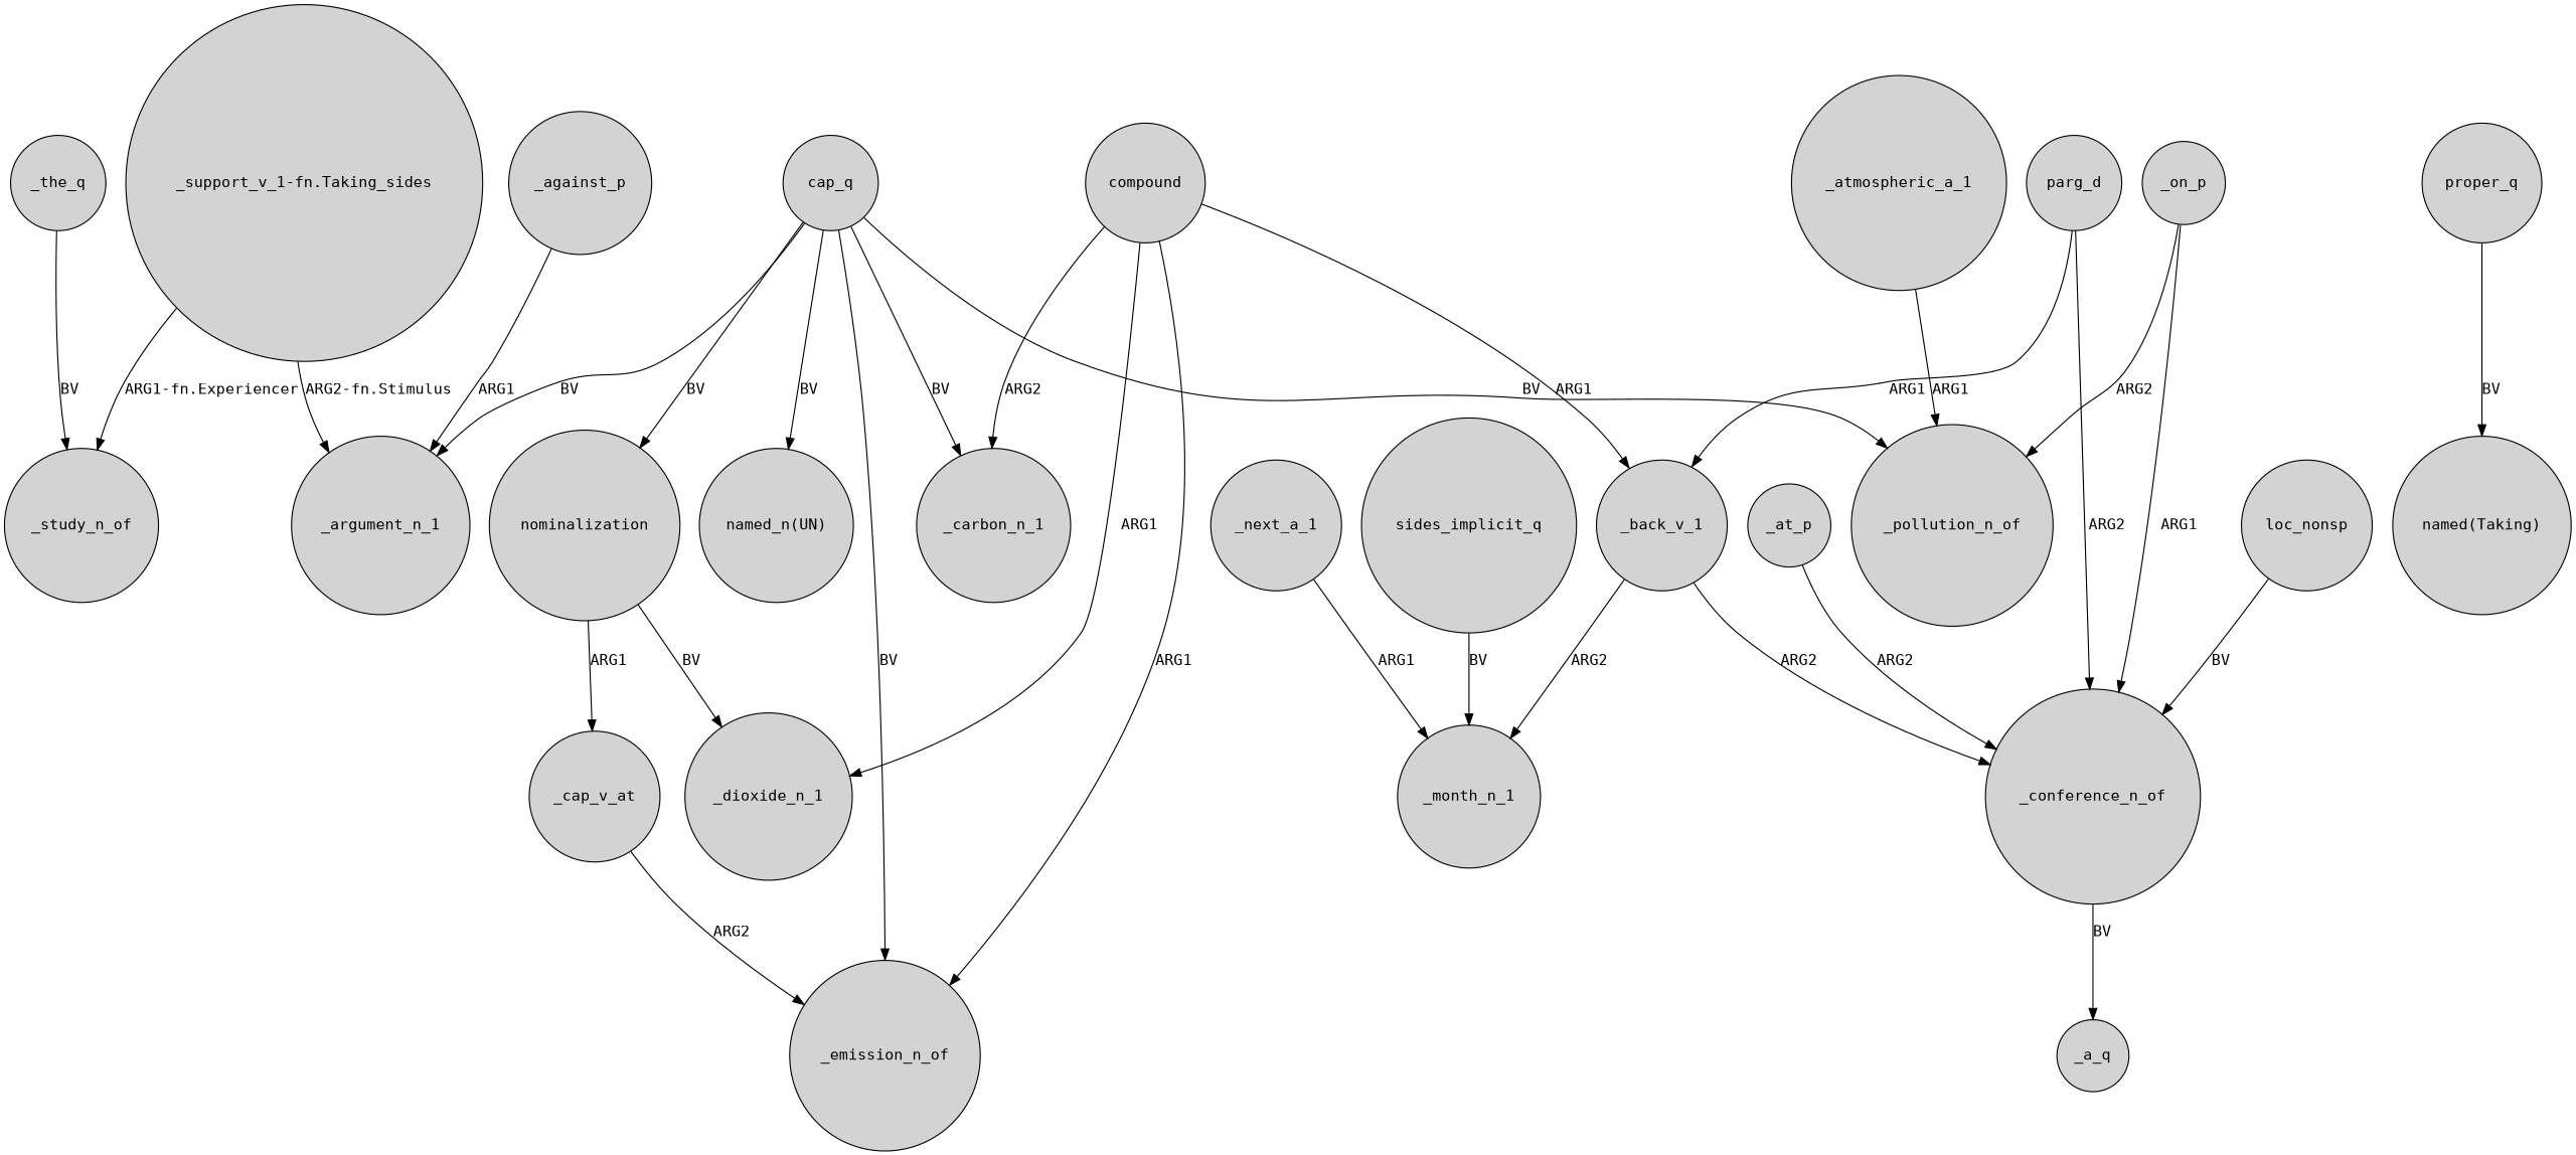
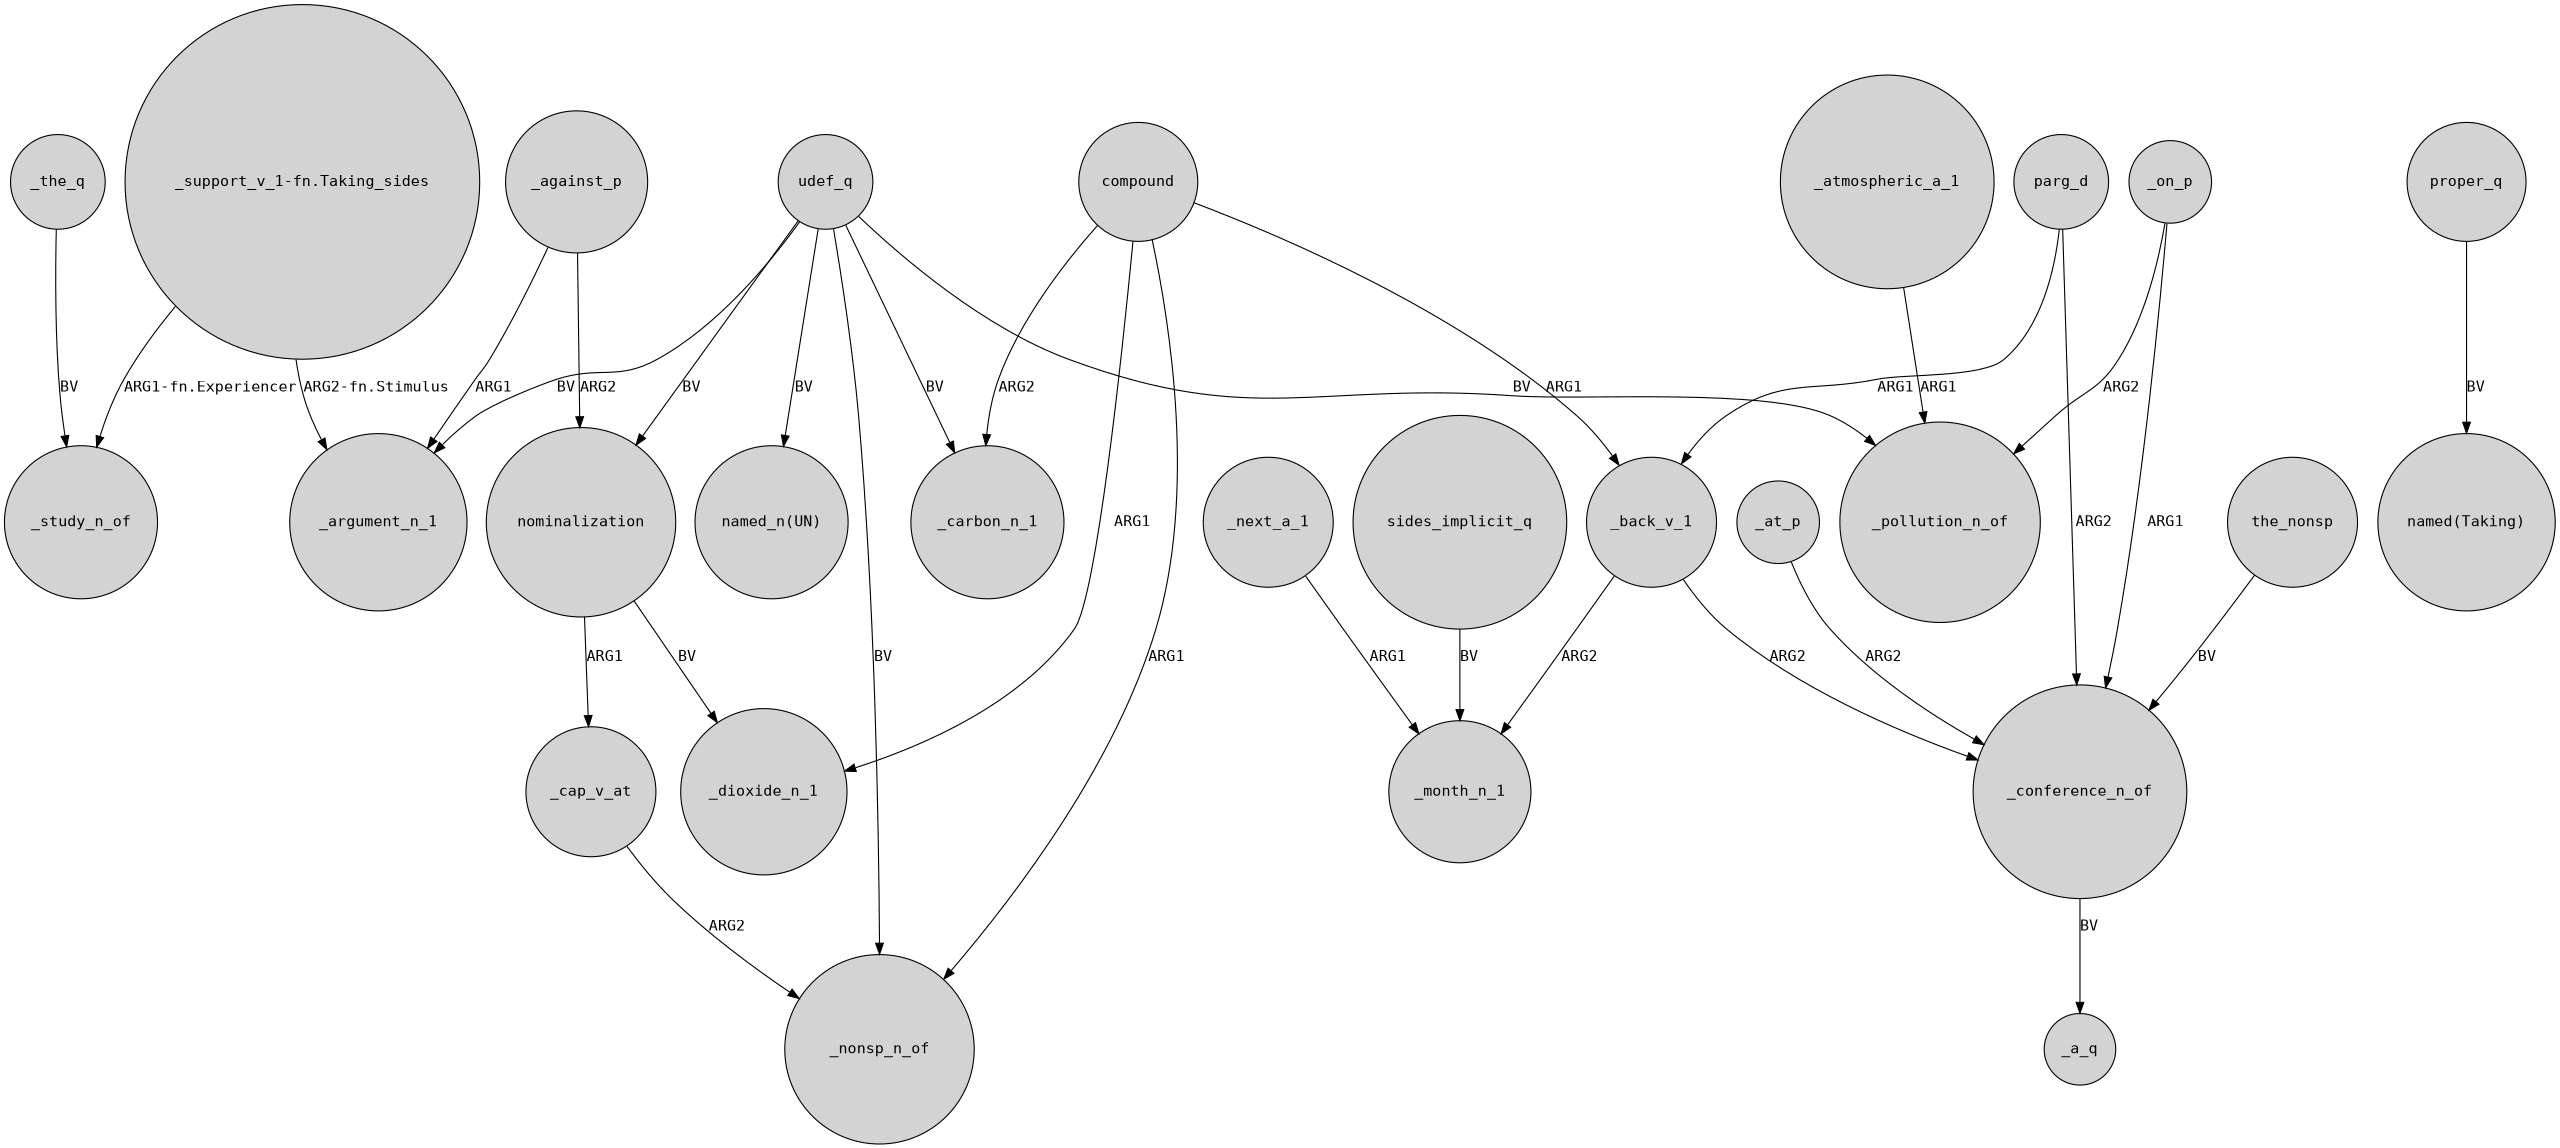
  digraph {
    fontname="DejaVu Sans Mono"
    node [fontname="DejaVu Sans Mono" shape=circle style=filled]
    edge [fontname="DejaVu Sans Mono"]
    _the_q
    _study_n_of
    n3 [label=sides_implicit_q]
    _month_n_1
    compound
-   _emission_n_of
+   _emission_n_of [label=_nonsp_n_of]
    _dioxide_n_1
    _back_v_1
    _carbon_n_1
    _conference_n_of
-   udef_q [label=cap_q]
+   udef_q
    "named_n(UN)"
    _argument_n_1
    nominalization
    _pollution_n_of
    _cap_v_at
    parg_d
    _a_q
    n19 [label="named(Taking)"]
    _against_p
-   loc_nonsp
+   loc_nonsp [label=the_nonsp]
    proper_q
    _on_p
    "_support_v_1-fn.Taking_sides"
    _at_p
    _next_a_1
    _atmospheric_a_1
    _the_q -> _study_n_of [label=BV]
    n3 -> _month_n_1 [label=BV]
    compound -> _emission_n_of [label=ARG1]
    compound -> _dioxide_n_1 [label=ARG1]
    compound -> _back_v_1 [label=ARG1]
    compound -> _carbon_n_1 [label=ARG2]
    _back_v_1 -> _month_n_1 [label=ARG2]
    _back_v_1 -> _conference_n_of [label=ARG2]
    _conference_n_of -> _a_q [label=BV]
    udef_q -> _emission_n_of [label=BV]
    udef_q -> _carbon_n_1 [label=BV]
    udef_q -> "named_n(UN)" [label=BV]
    udef_q -> _argument_n_1 [label=BV]
    udef_q -> nominalization [label=BV]
    udef_q -> _pollution_n_of [label=BV]
    nominalization -> _dioxide_n_1 [label=BV]
    nominalization -> _cap_v_at [label=ARG1]
    _cap_v_at -> _emission_n_of [label=ARG2]
    parg_d -> _back_v_1 [label=ARG1]
    parg_d -> _conference_n_of [label=ARG2]
    _against_p -> _argument_n_1 [label=ARG1]
+   _against_p -> nominalization [label=ARG2]
    loc_nonsp -> _conference_n_of [label=BV]
    proper_q -> n19 [label=BV]
    _on_p -> _conference_n_of [label=ARG1]
    _on_p -> _pollution_n_of [label=ARG2]
    "_support_v_1-fn.Taking_sides" -> _study_n_of [label="ARG1-fn.Experiencer"]
    "_support_v_1-fn.Taking_sides" -> _argument_n_1 [label="ARG2-fn.Stimulus"]
    _at_p -> _conference_n_of [label=ARG2]
    _next_a_1 -> _month_n_1 [label=ARG1]
    _atmospheric_a_1 -> _pollution_n_of [label=ARG1]
  }
